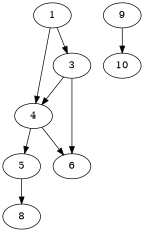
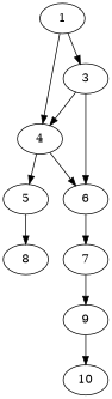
  digraph {
    node [alpha=0.11]
    1 [alpha=0.19 expect_size=29001728]
    3 [alpha=0.16 expect_size=20964352]
    4 [alpha=0.17 expect_size=47857664]
    6 [alpha=0.13 expect_size=12198912]
    5 [alpha=0.07 expect_size=6736896]
    8 [alpha=0.01 expect_size=15713280]
+   7 [expect_size=51724288]
    9 [expect_size=6991872]
    10 [alpha=0.18 expect_size=47799296]
    1 -> 3
    1 -> 4
    3 -> 4
    3 -> 6
    4 -> 6
    4 -> 5
+   6 -> 7
    5 -> 8
+   7 -> 9
    9 -> 10
  }
